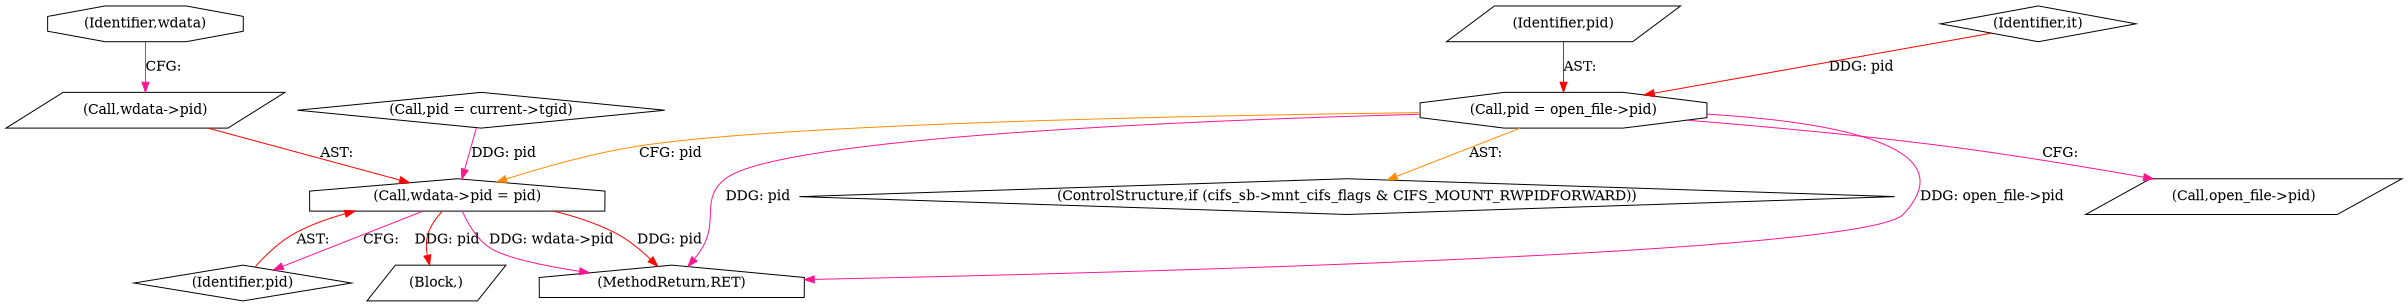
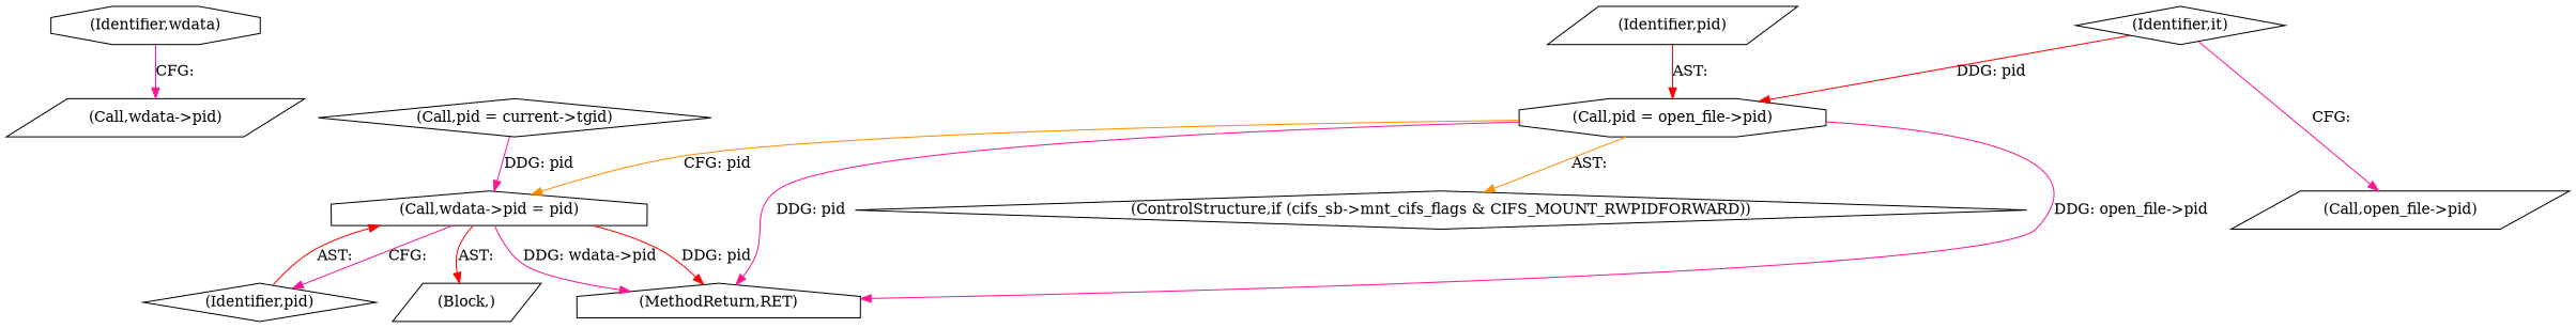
  digraph {
    node [shape=diamond]
    edge [color=deeppink]
    n1 [label="(Call,pid = open_file->pid)" shape=octagon]
    n2 [label="(Call,wdata->pid = pid)" shape=house]
    n3 [label="(MethodReturn,RET)" shape=house]
    n4 [label="(ControlStructure,if (cifs_sb->mnt_cifs_flags & CIFS_MOUNT_RWPIDFORWARD))"]
    n5 [label="(Call,open_file->pid)" shape=parallelogram]
    n6 [label="(Block,)" shape=parallelogram]
    n7 [label="(Identifier,pid)"]
    n8 [label="(Identifier,wdata)" shape=octagon]
    n9 [label="(Call,wdata->pid)" shape=parallelogram]
    n10 [label="(Call,pid = current->tgid)"]
    n11 [label="(Identifier,pid)" shape=parallelogram]
    n12 [label="(Identifier,it)"]
    n1 -> n2 [color=darkorange label="CFG: pid"]
    n1 -> n3 [label="DDG: open_file->pid"]
    n1 -> n3 [label="DDG: pid"]
    n1 -> n4 [color=darkorange label="AST: "]
-   n1 -> n5 [label="CFG: "]
+   n12 -> n5 [label="CFG: "]
    n2 -> n3 [label="DDG: wdata->pid"]
    n2 -> n3 [color=red label="DDG: pid"]
-   n2 -> n6 [color=red label="DDG: pid"]
+   n2 -> n6 [color=red label="AST: "]
    n2 -> n7 [label="CFG: "]
    n7 -> n2 [color=red label="AST: "]
    n8 -> n9 [label="CFG: "]
-   n9 -> n2 [color=red label="AST: "]
    n10 -> n2 [label="DDG: pid"]
    n11 -> n1 [color=red label="AST: "]
    n12 -> n1 [color=red label="DDG: pid"]
  }
